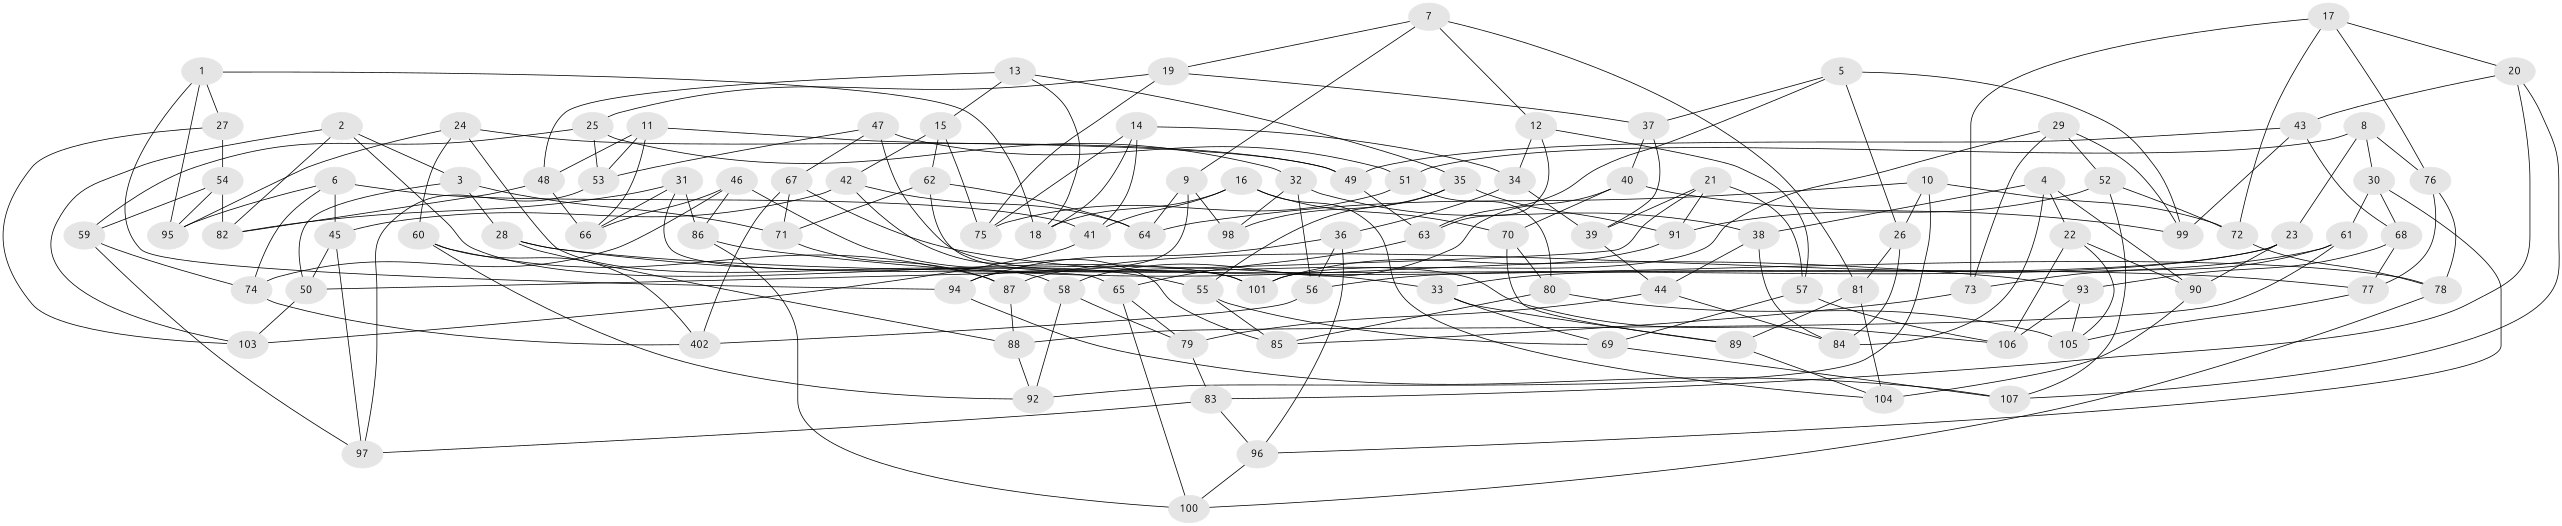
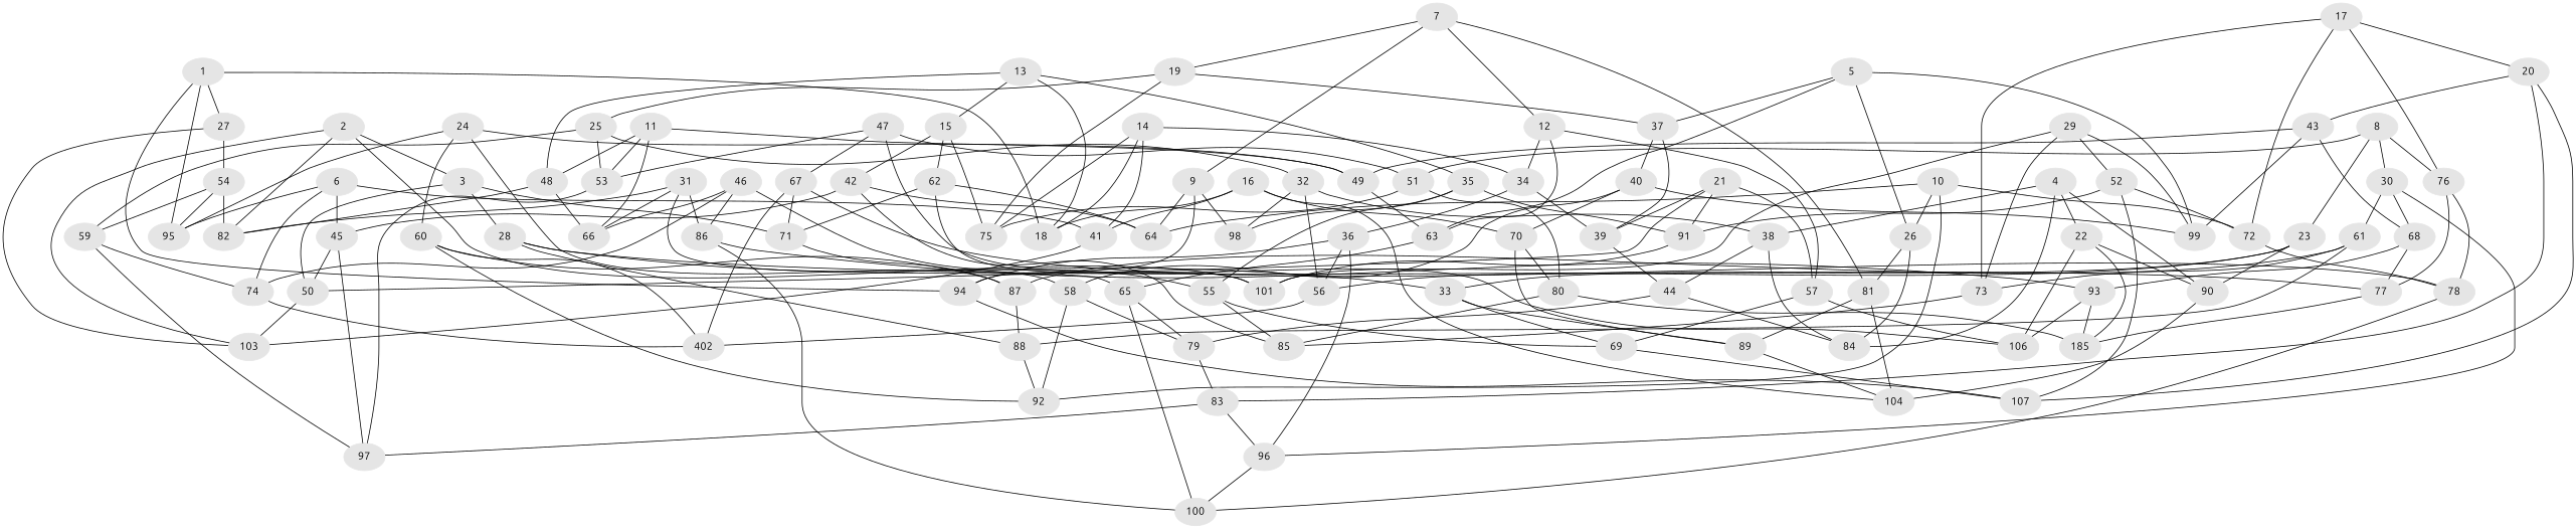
  graph {
    fontname=Ubuntu
    node [color=gray90 fontname=Ubuntu style=filled]
    edge [fontname=Ubuntu]
    1
    18
    27
    94
    95
    103
    54
    107
    2
    3
    82
    101
    28
    50
    71
    33
    77
    88
    87
    4
    22
    38
    84
    90
-   105
+   105 [label=185]
    106
    44
    104
    5
    26
    37
    63
    99
    81
    39
    40
    65
    6
    41
    45
    74
    97
    n43 [label=402]
    7
    9
    12
    19
    64
    98
    34
    57
    75
    25
    89
    8
    23
    30
    51
    76
    56
    61
    68
    96
    80
    78
    10
    72
    92
    11
    48
    49
    53
    66
    36
    69
    13
    15
    35
    42
    62
    91
    55
    14
    85
    16
    70
    17
    20
    73
    43
    83
    32
    59
    21
    24
    58
    60
    79
    29
    52
    93
    100
    31
    86
    46
    47
    67
    1 -- 18
    1 -- 27
    1 -- 94
    1 -- 95
    27 -- 103
    27 -- 54
    94 -- 107
    54 -- 95
    54 -- 82
    54 -- 59
    2 -- 103
    2 -- 3
    2 -- 82
    2 -- 101
    3 -- 28
    3 -- 50
    3 -- 71
    28 -- 33
    28 -- 77
    28 -- 88
    50 -- 103
    71 -- 87
    33 -- 89
    33 -- 69
    77 -- 105
    88 -- 92
    87 -- 88
    4 -- 22
    4 -- 38
    4 -- 84
    4 -- 90
    22 -- 90
    22 -- 105
    22 -- 106
    38 -- 84
    38 -- 44
    90 -- 104
    44 -- 84
    44 -- 79
    5 -- 26
    5 -- 37
    5 -- 63
    5 -- 99
    26 -- 84
    26 -- 81
    37 -- 39
    37 -- 40
    63 -- 65
    81 -- 104
    81 -- 89
    39 -- 44
    40 -- 99
    40 -- 70
    40 -- 58
    65 -- 79
    65 -- 100
    6 -- 95
    6 -- 41
    6 -- 45
    6 -- 74
    41 -- 103
    45 -- 50
    45 -- 97
    74 -- n43
    7 -- 81
    7 -- 9
    7 -- 12
    7 -- 19
    9 -- 94
    9 -- 64
    9 -- 98
    12 -- 63
    12 -- 34
    12 -- 57
    19 -- 37
    19 -- 75
    19 -- 25
    34 -- 39
    34 -- 36
    57 -- 106
    57 -- 69
    25 -- 53
    25 -- 32
    25 -- 59
    89 -- 104
    8 -- 23
    8 -- 30
    8 -- 51
    8 -- 76
    23 -- 33
    23 -- 90
    23 -- 56
    30 -- 61
    30 -- 68
    30 -- 96
    51 -- 75
    51 -- 80
    76 -- 77
    76 -- 78
    56 -- n43
    61 -- 88
    61 -- 87
    61 -- 73
    68 -- 77
    68 -- 93
    96 -- 100
    80 -- 105
    80 -- 85
    78 -- 100
    10 -- 26
    10 -- 64
    10 -- 72
    10 -- 92
    72 -- 78
    11 -- 48
    11 -- 49
    11 -- 53
    11 -- 66
    48 -- 82
    48 -- 66
    49 -- 63
    53 -- 97
    36 -- 94
    36 -- 56
    36 -- 96
    69 -- 107
    13 -- 18
    13 -- 48
    13 -- 15
    13 -- 35
    15 -- 75
    15 -- 42
    15 -- 62
    35 -- 98
    35 -- 91
    35 -- 55
    42 -- 45
    42 -- 64
    42 -- 85
    62 -- 101
    62 -- 71
    62 -- 64
    91 -- 101
    55 -- 69
    55 -- 85
    14 -- 18
    14 -- 41
    14 -- 34
    14 -- 75
    16 -- 18
    16 -- 104
    16 -- 41
    16 -- 70
    70 -- 89
    70 -- 80
    17 -- 76
    17 -- 72
    17 -- 20
    17 -- 73
    20 -- 107
    20 -- 43
    20 -- 83
    73 -- 85
    43 -- 99
    43 -- 68
    43 -- 49
    83 -- 97
    83 -- 96
    32 -- 38
    32 -- 98
    32 -- 56
    59 -- 74
    59 -- 97
    21 -- 50
    21 -- 39
    21 -- 57
    21 -- 91
    24 -- 95
    24 -- 49
    24 -- 58
    24 -- 60
    58 -- 92
    58 -- 79
    60 -- 87
    60 -- n43
    60 -- 92
    79 -- 83
    29 -- 101
    29 -- 99
    29 -- 73
    29 -- 52
    52 -- 107
    52 -- 72
    52 -- 91
    93 -- 105
    93 -- 106
    31 -- 82
    31 -- 65
    31 -- 66
    31 -- 86
    86 -- 93
    86 -- 100
    46 -- 74
    46 -- 66
    46 -- 55
    46 -- 86
    47 -- 106
    47 -- 51
    47 -- 53
    47 -- 67
    67 -- 71
    67 -- n43
    67 -- 78
  }
